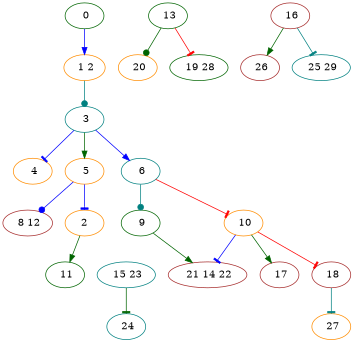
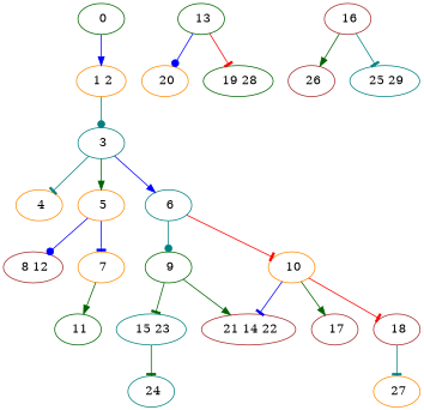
  digraph {
    node [color=darkorange]
    edge [arrowhead=tee color=blue]
    " 0" [color=darkgreen]
    " 1 2"
    " 3" [color=teal]
    " 4"
    " 5"
    " 6" [color=teal]
    " 8 12" [color=brown]
-   " 7" [label=2]
+   " 7"
    " 9" [color=darkgreen]
    " 10"
    " 11" [color=darkgreen]
    " 15 23" [color=teal]
    " 21 14 22" [color=brown]
    " 17" [color=brown]
    " 18" [color=brown]
    " 13" [color=darkgreen]
    " 20"
    " 19 28" [color=darkgreen]
    " 24" [color=teal]
    " 16" [color=brown]
    " 26" [color=brown]
    " 25 29" [color=teal]
    " 27"
    " 0" -> " 1 2" [arrowhead=normal]
    " 1 2" -> " 3" [arrowhead=dot color=teal]
-   " 3" -> " 4"
+   " 3" -> " 4" [color=teal]
    " 3" -> " 5" [arrowhead=normal color=darkgreen]
    " 3" -> " 6" [arrowhead=normal]
    " 5" -> " 8 12" [arrowhead=dot]
    " 5" -> " 7"
    " 6" -> " 9" [arrowhead=dot color=teal]
    " 6" -> " 10" [color=red]
    " 7" -> " 11" [arrowhead=normal color=darkgreen]
+   " 9" -> " 15 23" [color=darkgreen]
    " 9" -> " 21 14 22" [arrowhead=normal color=darkgreen]
    " 10" -> " 21 14 22"
    " 10" -> " 17" [arrowhead=normal color=darkgreen]
    " 10" -> " 18" [color=red]
    " 15 23" -> " 24" [color=darkgreen]
    " 18" -> " 27" [color=teal]
-   " 13" -> " 20" [arrowhead=dot color=darkgreen]
+   " 13" -> " 20" [arrowhead=dot]
    " 13" -> " 19 28" [color=red]
    " 16" -> " 26" [arrowhead=normal color=darkgreen]
    " 16" -> " 25 29" [color=teal]
  }
